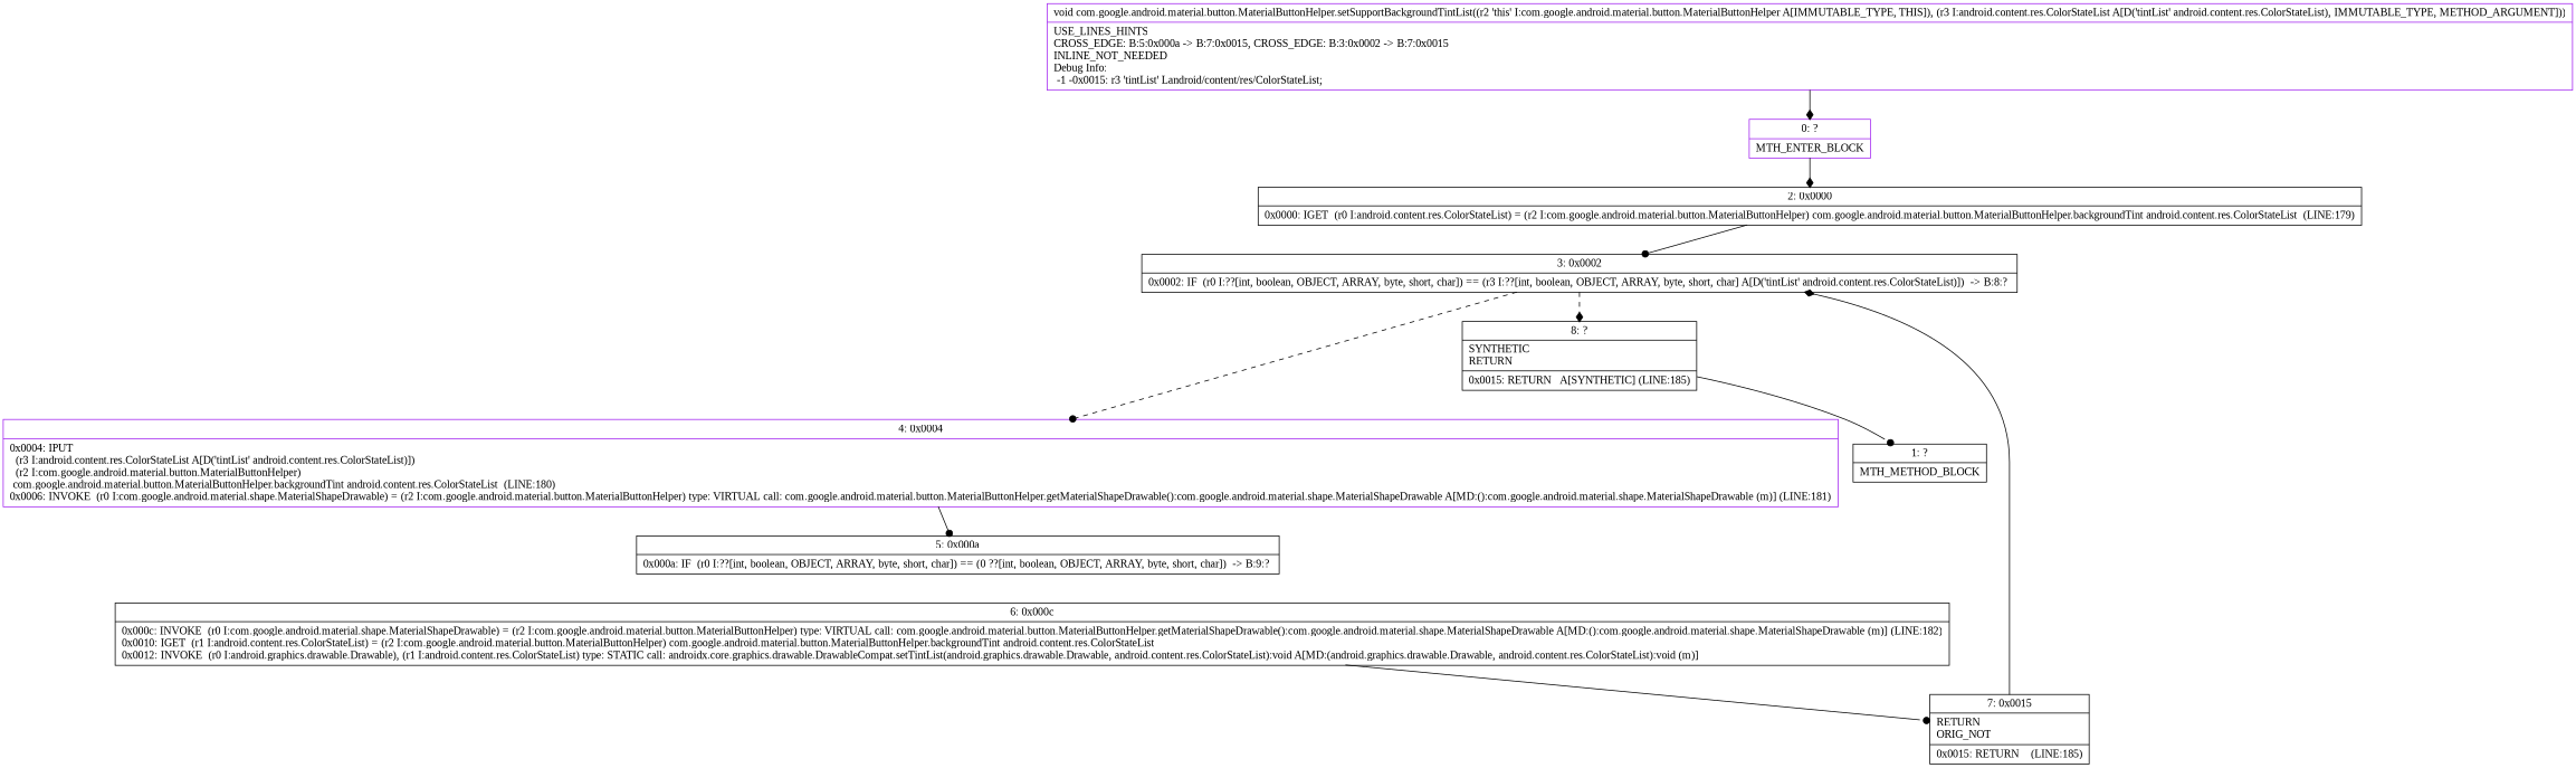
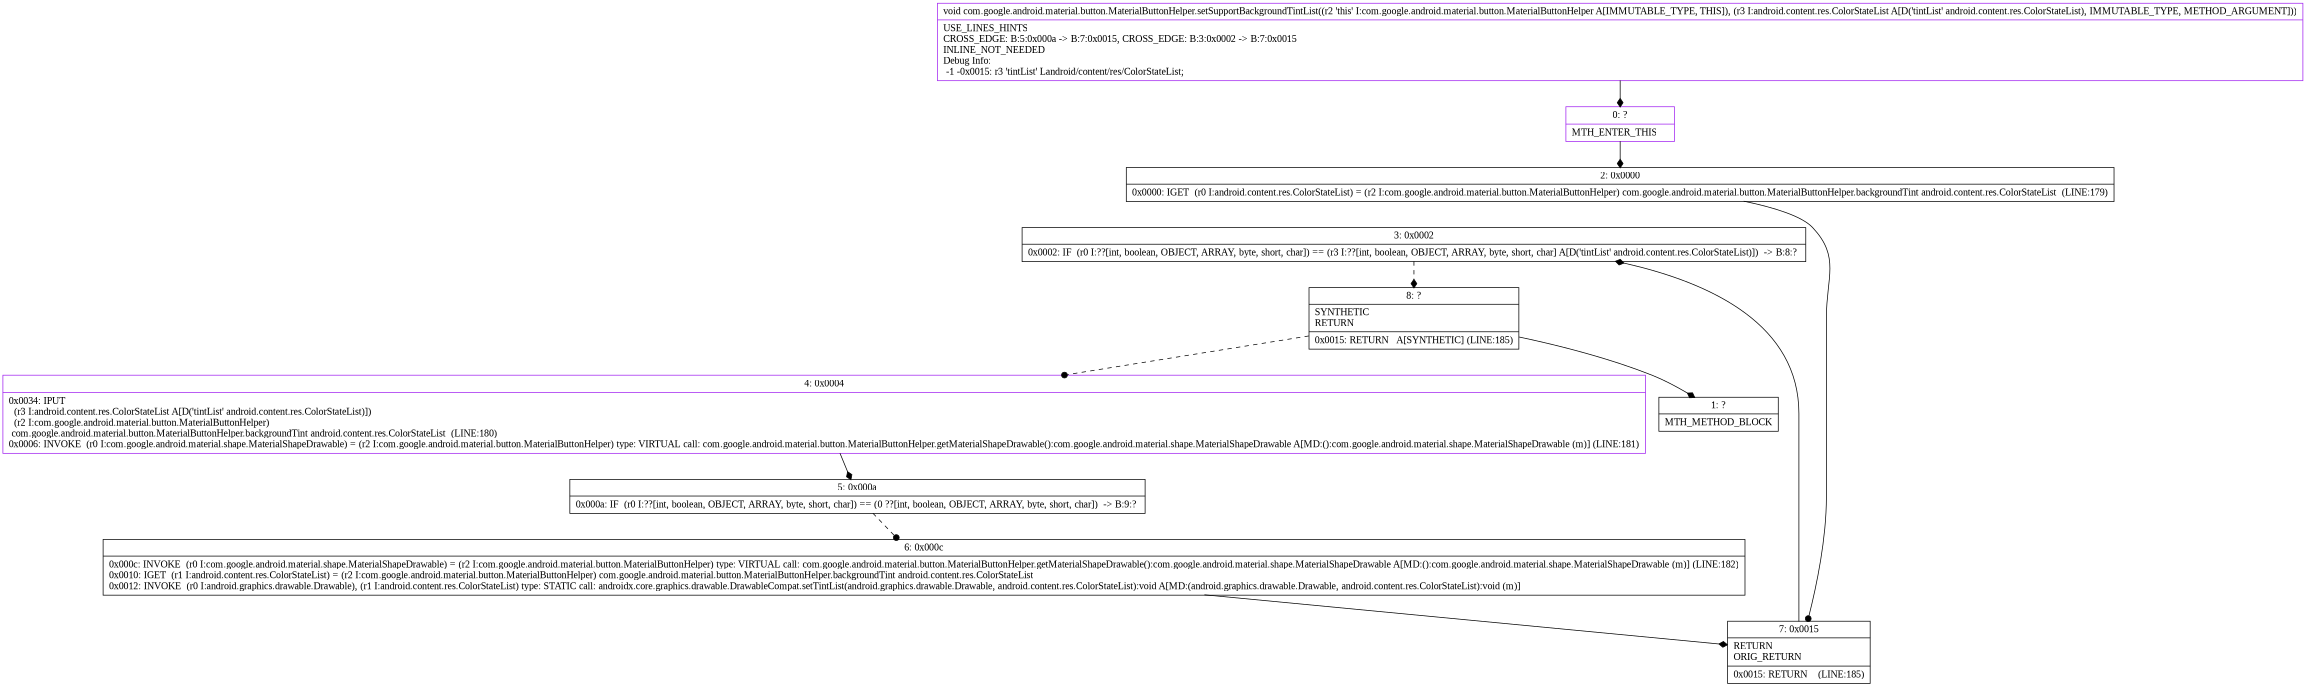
  digraph {
    fontname="Liberation Serif"
    node [color=black fontname="Liberation Serif" shape=record]
    edge [arrowhead=diamond fontname="Liberation Serif"]
-   n1 [color=purple label="{0\:\ ?|MTH_ENTER_BLOCK\l}"]
+   n1 [color=purple label="{0\:\ ?|MTH_ENTER_THIS\l}"]
    n2 [label="{2\:\ 0x0000|0x0000: IGET  (r0 I:android.content.res.ColorStateList) = (r2 I:com.google.android.material.button.MaterialButtonHelper) com.google.android.material.button.MaterialButtonHelper.backgroundTint android.content.res.ColorStateList  (LINE:179)\l}"]
    n3 [label="{3\:\ 0x0002|0x0002: IF  (r0 I:??[int, boolean, OBJECT, ARRAY, byte, short, char]) == (r3 I:??[int, boolean, OBJECT, ARRAY, byte, short, char] A[D('tintList' android.content.res.ColorStateList)])  \-\> B:8:? \l}"]
-   n4 [color=purple label="{4\:\ 0x0004|0x0004: IPUT  \l  (r3 I:android.content.res.ColorStateList A[D('tintList' android.content.res.ColorStateList)])\l  (r2 I:com.google.android.material.button.MaterialButtonHelper)\l com.google.android.material.button.MaterialButtonHelper.backgroundTint android.content.res.ColorStateList  (LINE:180)\l0x0006: INVOKE  (r0 I:com.google.android.material.shape.MaterialShapeDrawable) = (r2 I:com.google.android.material.button.MaterialButtonHelper) type: VIRTUAL call: com.google.android.material.button.MaterialButtonHelper.getMaterialShapeDrawable():com.google.android.material.shape.MaterialShapeDrawable A[MD:():com.google.android.material.shape.MaterialShapeDrawable (m)] (LINE:181)\l}"]
+   n4 [color=purple label="{4\:\ 0x0004|0x0034: IPUT  \l  (r3 I:android.content.res.ColorStateList A[D('tintList' android.content.res.ColorStateList)])\l  (r2 I:com.google.android.material.button.MaterialButtonHelper)\l com.google.android.material.button.MaterialButtonHelper.backgroundTint android.content.res.ColorStateList  (LINE:180)\l0x0006: INVOKE  (r0 I:com.google.android.material.shape.MaterialShapeDrawable) = (r2 I:com.google.android.material.button.MaterialButtonHelper) type: VIRTUAL call: com.google.android.material.button.MaterialButtonHelper.getMaterialShapeDrawable():com.google.android.material.shape.MaterialShapeDrawable A[MD:():com.google.android.material.shape.MaterialShapeDrawable (m)] (LINE:181)\l}"]
    n5 [label="{8\:\ ?|SYNTHETIC\lRETURN\l|0x0015: RETURN   A[SYNTHETIC] (LINE:185)\l}"]
    n6 [label="{5\:\ 0x000a|0x000a: IF  (r0 I:??[int, boolean, OBJECT, ARRAY, byte, short, char]) == (0 ??[int, boolean, OBJECT, ARRAY, byte, short, char])  \-\> B:9:? \l}"]
    n7 [label="{1\:\ ?|MTH_METHOD_BLOCK\l}"]
    n8 [label="{6\:\ 0x000c|0x000c: INVOKE  (r0 I:com.google.android.material.shape.MaterialShapeDrawable) = (r2 I:com.google.android.material.button.MaterialButtonHelper) type: VIRTUAL call: com.google.android.material.button.MaterialButtonHelper.getMaterialShapeDrawable():com.google.android.material.shape.MaterialShapeDrawable A[MD:():com.google.android.material.shape.MaterialShapeDrawable (m)] (LINE:182)\l0x0010: IGET  (r1 I:android.content.res.ColorStateList) = (r2 I:com.google.android.material.button.MaterialButtonHelper) com.google.android.material.button.MaterialButtonHelper.backgroundTint android.content.res.ColorStateList \l0x0012: INVOKE  (r0 I:android.graphics.drawable.Drawable), (r1 I:android.content.res.ColorStateList) type: STATIC call: androidx.core.graphics.drawable.DrawableCompat.setTintList(android.graphics.drawable.Drawable, android.content.res.ColorStateList):void A[MD:(android.graphics.drawable.Drawable, android.content.res.ColorStateList):void (m)]\l}"]
-   n9 [label="{7\:\ 0x0015|RETURN\lORIG_NOT\l|0x0015: RETURN    (LINE:185)\l}"]
+   n9 [label="{7\:\ 0x0015|RETURN\lORIG_RETURN\l|0x0015: RETURN    (LINE:185)\l}"]
    n10 [color=purple label="{void com.google.android.material.button.MaterialButtonHelper.setSupportBackgroundTintList((r2 'this' I:com.google.android.material.button.MaterialButtonHelper A[IMMUTABLE_TYPE, THIS]), (r3 I:android.content.res.ColorStateList A[D('tintList' android.content.res.ColorStateList), IMMUTABLE_TYPE, METHOD_ARGUMENT]))  | USE_LINES_HINTS\lCROSS_EDGE: B:5:0x000a \-\> B:7:0x0015, CROSS_EDGE: B:3:0x0002 \-\> B:7:0x0015\lINLINE_NOT_NEEDED\lDebug Info:\l  \-1 \-0x0015: r3 'tintList' Landroid\/content\/res\/ColorStateList;\l}"]
    n1 -> n2
-   n2 -> n3 [arrowhead=dot]
-   n3 -> n4 [arrowhead=dot style=dashed]
+   n2 -> n9 [arrowhead=dot]
+   n5 -> n4 [arrowhead=dot style=dashed]
    n3 -> n5 [style=dashed]
-   n4 -> n6 [arrowhead=dot]
-   n5 -> n7 [arrowhead=dot]
-   n8 -> n9 [arrowhead=dot]
+   n4 -> n6
+   n5 -> n7
+   n6 -> n8 [arrowhead=dot style=dashed]
+   n8 -> n9
    n9 -> n3
    n10 -> n1
  }
